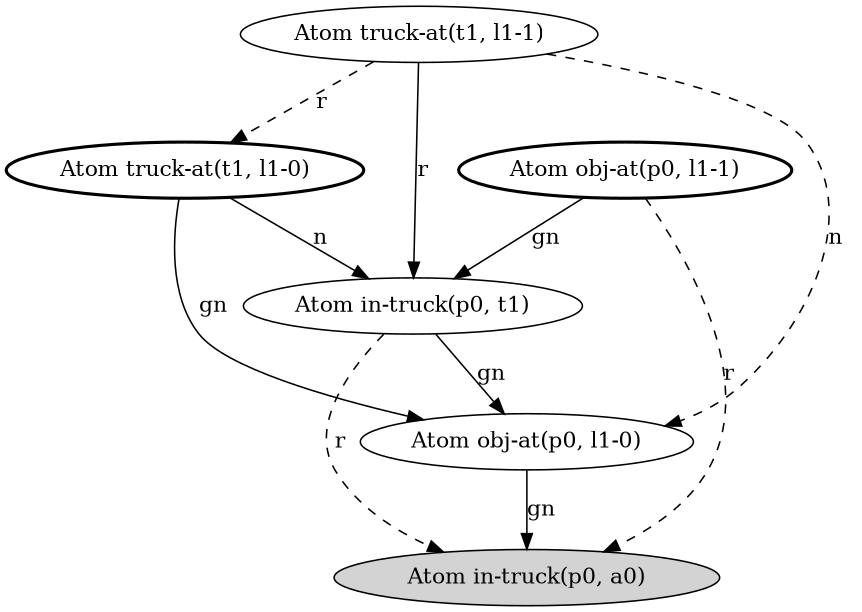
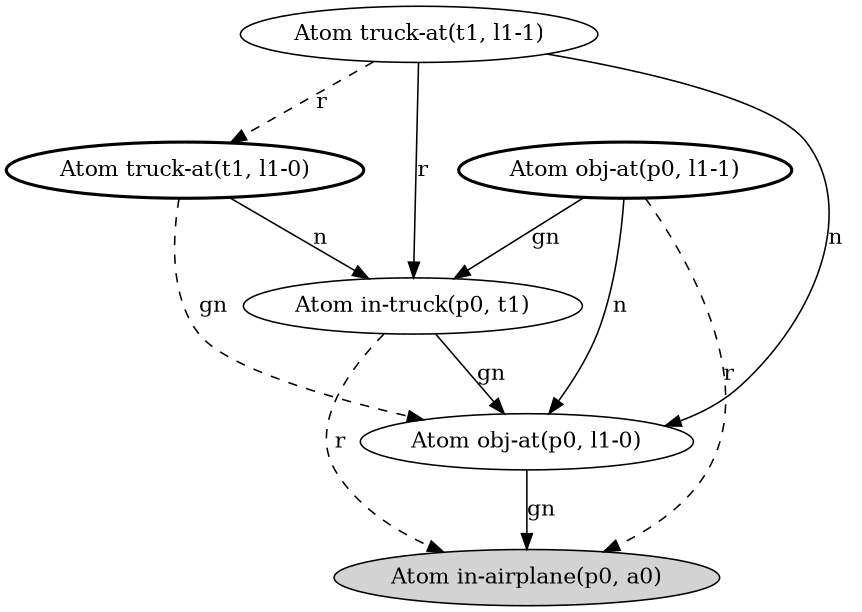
  digraph {
-   n1 [label="Atom in-truck(p0, a0)" style=filled]
+   n1 [label="Atom in-airplane(p0, a0)" style=filled]
    n2 [label="Atom truck-at(t1, l1-0)" style=bold]
    n3 [label="Atom obj-at(p0, l1-0)"]
    n4 [label="Atom in-truck(p0, t1)"]
    n5 [label="Atom truck-at(t1, l1-1)"]
    n6 [label="Atom obj-at(p0, l1-1)" style=bold]
-   n2 -> n3 [label=gn]
+   n2 -> n3 [label=gn style=dashed]
    n2 -> n4 [label=n]
    n3 -> n1 [label=gn]
    n4 -> n1 [label=r style=dashed]
    n4 -> n3 [label=gn]
    n5 -> n2 [label=r style=dashed]
-   n5 -> n3 [label=n style=dashed]
+   n5 -> n3 [label=n]
    n5 -> n4 [label=r]
    n6 -> n1 [label=r style=dashed]
+   n6 -> n3 [label=n]
    n6 -> n4 [label=gn]
  }
